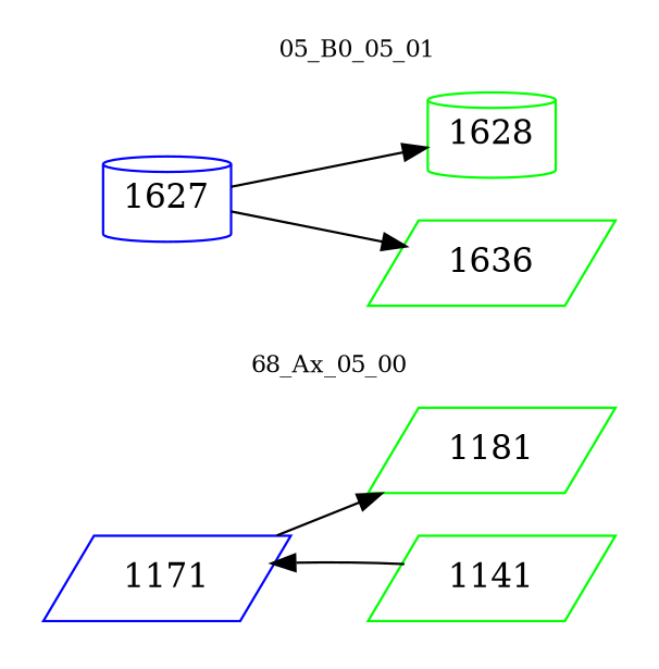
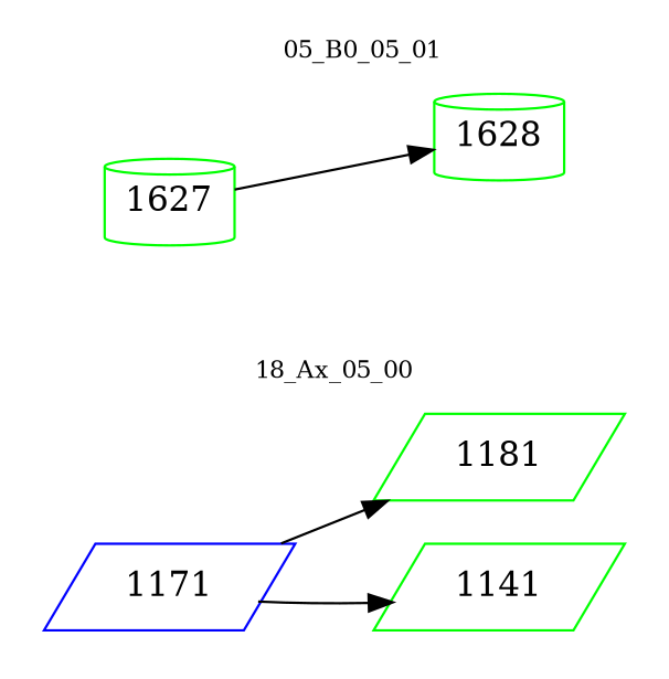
  digraph {
    rankdir=LR
    node [color=green shape=parallelogram]
    edge [color=black]
    n1 [color=blue label=1171]
    n2 [label=1141]
    n3 [label=1181]
-   n4 [color=blue label=1627 shape=cylinder]
-   n5 [label=1636]
+   n4 [label=1627 shape=cylinder]
    n6 [label=1628 shape=cylinder]
    subgraph cluster_1 {
      color=white
      fontsize=10
-     label="68_Ax_05_00"
+     label="18_Ax_05_00"
      n1
      n2
      n3
    }
    subgraph cluster_2 {
      color=white
      fontsize=10
      label="05_B0_05_01"
      n4
-     n5
      n6
    }
-   n2 -> n1
+   n1 -> n2
    n1 -> n3
-   n4 -> n5
    n4 -> n6
  }
